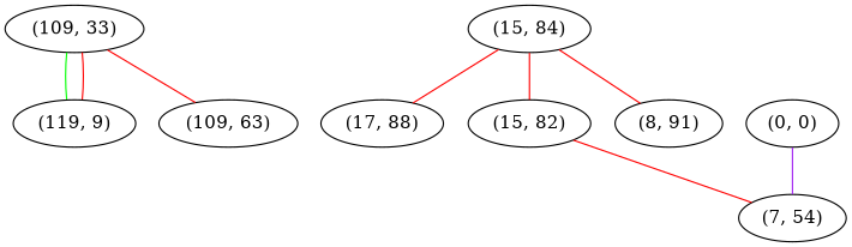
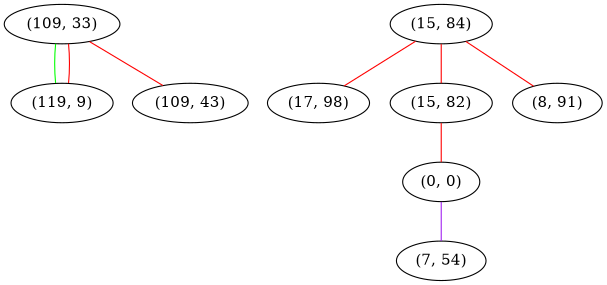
  graph {
    edge [color=red weight=1]
    "(109, 33)"
    "(119, 9)"
-   "(109, 43)" [label="(109, 63)"]
+   "(109, 43)"
    n4 [label="(15, 84)"]
-   "(17, 88)"
+   "(17, 88)" [label="(17, 98)"]
    "(15, 82)"
    "(8, 91)"
    n8 [label="(7, 54)"]
    "(0, 0)"
    "(109, 33)" -- "(119, 9)" [color=green weight=2]
    "(109, 33)" -- "(119, 9)"
    "(109, 33)" -- "(109, 43)"
    n4 -- "(17, 88)"
    n4 -- "(15, 82)"
    n4 -- "(8, 91)"
-   "(15, 82)" -- n8
+   "(15, 82)" -- "(0, 0)"
    "(0, 0)" -- n8 [color=purple weight=4]
  }
